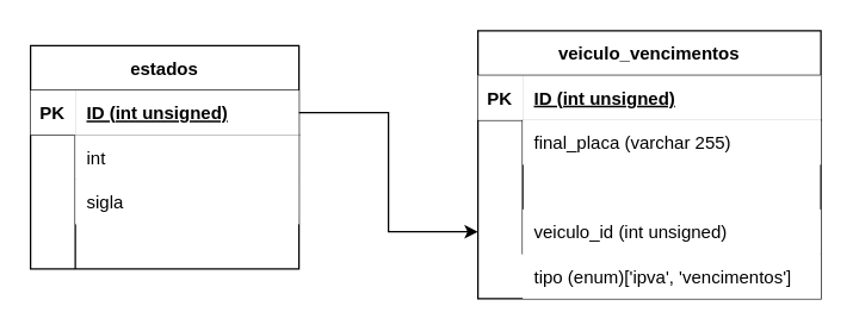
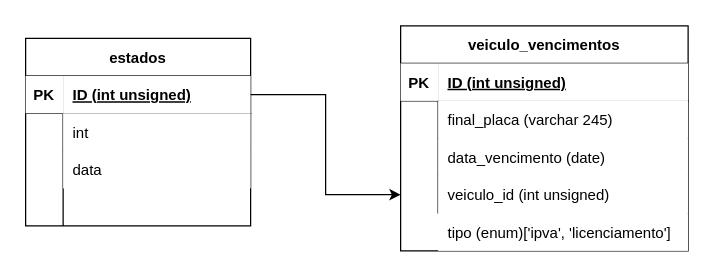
  <mxCell id="0" />
  <mxCell id="1" parent="0" />
  <mxCell id="2" value="veiculo_vencimentos" style="shape=table;startSize=30;container=1;collapsible=1;childLayout=tableLayout;fixedRows=1;rowLines=0;fontStyle=1;align=center;resizeLast=1;" vertex="1" parent="1"><mxGeometry x="320" y="20" width="230" height="180" as="geometry" /></mxCell>
  <mxCell id="3" value="" style="shape=partialRectangle;collapsible=0;dropTarget=0;pointerEvents=0;fillColor=none;top=0;left=0;bottom=1;right=0;points=[[0,0.5],[1,0.5]];portConstraint=eastwest;" vertex="1" parent="2"><mxGeometry y="30" width="230" height="30" as="geometry" /></mxCell>
  <mxCell id="4" value="PK" style="shape=partialRectangle;connectable=0;top=0;left=0;bottom=0;right=0;fontStyle=1;overflow=hidden;" vertex="1" parent="3"><mxGeometry width="30" height="30" as="geometry" /></mxCell>
  <mxCell id="5" value="ID (int unsigned)" style="shape=partialRectangle;connectable=0;top=0;left=0;bottom=0;right=0;align=left;spacingLeft=6;fontStyle=5;overflow=hidden;labelBorderColor=none;perimeterSpacing=0;" vertex="1" parent="3"><mxGeometry x="30" width="200" height="30" as="geometry" /></mxCell>
  <mxCell id="6" value="" style="shape=partialRectangle;collapsible=0;dropTarget=0;pointerEvents=0;fillColor=none;top=0;left=0;bottom=0;right=0;points=[[0,0.5],[1,0.5]];portConstraint=eastwest;" vertex="1" parent="2"><mxGeometry y="60" width="230" height="30" as="geometry" /></mxCell>
  <mxCell id="7" value="" style="shape=partialRectangle;connectable=0;fillColor=none;top=0;left=0;bottom=0;right=0;editable=1;overflow=hidden;" vertex="1" parent="6"><mxGeometry width="30" height="30" as="geometry" /></mxCell>
- <mxCell id="8" value="final_placa (varchar 255)" style="shape=partialRectangle;connectable=0;top=0;left=0;bottom=0;right=0;align=left;spacingLeft=6;overflow=hidden;labelBackgroundColor=none;labelBorderColor=none;" vertex="1" parent="6"><mxGeometry x="30" width="200" height="30" as="geometry" /></mxCell>
+ <mxCell id="8" value="final_placa (varchar 245)" style="shape=partialRectangle;connectable=0;top=0;left=0;bottom=0;right=0;align=left;spacingLeft=6;overflow=hidden;labelBackgroundColor=none;labelBorderColor=none;" vertex="1" parent="6"><mxGeometry x="30" width="200" height="30" as="geometry" /></mxCell>
  <mxCell id="9" value="" style="shape=partialRectangle;collapsible=0;dropTarget=0;pointerEvents=0;fillColor=none;top=0;left=0;bottom=0;right=0;points=[[0,0.5],[1,0.5]];portConstraint=eastwest;" vertex="1" parent="2"><mxGeometry y="90" width="230" height="30" as="geometry" /></mxCell>
  <mxCell id="10" value="" style="shape=partialRectangle;connectable=0;fillColor=none;top=0;left=0;bottom=0;right=0;editable=1;overflow=hidden;" vertex="1" parent="9"><mxGeometry width="30" height="30" as="geometry" /></mxCell>
+ <mxCell id="11" value="data_vencimento (date)" style="shape=partialRectangle;connectable=0;top=0;left=0;bottom=0;right=0;align=left;spacingLeft=6;overflow=hidden;labelBackgroundColor=none;" vertex="1" parent="9"><mxGeometry x="30" width="200" height="30" as="geometry" /></mxCell>
  <mxCell id="12" value="" style="shape=partialRectangle;collapsible=0;dropTarget=0;pointerEvents=0;fillColor=none;top=0;left=0;bottom=0;right=0;points=[[0,0.5],[1,0.5]];portConstraint=eastwest;" vertex="1" parent="2"><mxGeometry y="120" width="230" height="30" as="geometry" /></mxCell>
  <mxCell id="13" value="" style="shape=partialRectangle;connectable=0;fillColor=none;top=0;left=0;bottom=0;right=0;editable=1;overflow=hidden;" vertex="1" parent="12"><mxGeometry width="30" height="30" as="geometry" /></mxCell>
  <mxCell id="14" value="" style="shape=partialRectangle;connectable=0;fillColor=none;top=0;left=0;bottom=0;right=0;align=left;spacingLeft=6;overflow=hidden;" vertex="1" parent="12"><mxGeometry x="30" width="200" height="30" as="geometry" /></mxCell>
  <mxCell id="15" value="veiculo_id (int unsigned)" style="shape=partialRectangle;connectable=0;top=0;left=0;bottom=0;right=0;align=left;spacingLeft=6;overflow=hidden;labelBackgroundColor=none;" vertex="1" parent="1"><mxGeometry x="350" y="140" width="200" height="30" as="geometry" /></mxCell>
  <mxCell id="16" value="estados" style="shape=table;startSize=30;container=1;collapsible=1;childLayout=tableLayout;fixedRows=1;rowLines=0;fontStyle=1;align=center;resizeLast=1;" vertex="1" parent="1"><mxGeometry x="20" y="30" width="180" height="150" as="geometry" /></mxCell>
  <mxCell id="17" value="" style="shape=partialRectangle;collapsible=0;dropTarget=0;pointerEvents=0;fillColor=none;top=0;left=0;bottom=1;right=0;points=[[0,0.5],[1,0.5]];portConstraint=eastwest;" vertex="1" parent="16"><mxGeometry y="30" width="180" height="30" as="geometry" /></mxCell>
  <mxCell id="18" value="PK" style="shape=partialRectangle;connectable=0;top=0;left=0;bottom=0;right=0;fontStyle=1;overflow=hidden;" vertex="1" parent="17"><mxGeometry width="30" height="30" as="geometry" /></mxCell>
  <mxCell id="19" value="ID (int unsigned)" style="shape=partialRectangle;connectable=0;top=0;left=0;bottom=0;right=0;align=left;spacingLeft=6;fontStyle=5;overflow=hidden;labelBorderColor=none;perimeterSpacing=0;" vertex="1" parent="17"><mxGeometry x="30" width="150" height="30" as="geometry" /></mxCell>
  <mxCell id="20" value="" style="shape=partialRectangle;collapsible=0;dropTarget=0;pointerEvents=0;fillColor=none;top=0;left=0;bottom=0;right=0;points=[[0,0.5],[1,0.5]];portConstraint=eastwest;" vertex="1" parent="16"><mxGeometry y="60" width="180" height="30" as="geometry" /></mxCell>
  <mxCell id="21" value="" style="shape=partialRectangle;connectable=0;fillColor=none;top=0;left=0;bottom=0;right=0;editable=1;overflow=hidden;" vertex="1" parent="20"><mxGeometry width="30" height="30" as="geometry" /></mxCell>
  <mxCell id="22" value="int" style="shape=partialRectangle;connectable=0;top=0;left=0;bottom=0;right=0;align=left;spacingLeft=6;overflow=hidden;labelBackgroundColor=none;labelBorderColor=none;" vertex="1" parent="20"><mxGeometry x="30" width="150" height="30" as="geometry" /></mxCell>
  <mxCell id="23" value="" style="shape=partialRectangle;collapsible=0;dropTarget=0;pointerEvents=0;fillColor=none;top=0;left=0;bottom=0;right=0;points=[[0,0.5],[1,0.5]];portConstraint=eastwest;" vertex="1" parent="16"><mxGeometry y="90" width="180" height="30" as="geometry" /></mxCell>
  <mxCell id="24" value="" style="shape=partialRectangle;connectable=0;fillColor=none;top=0;left=0;bottom=0;right=0;editable=1;overflow=hidden;" vertex="1" parent="23"><mxGeometry width="30" height="30" as="geometry" /></mxCell>
- <mxCell id="25" value="sigla" style="shape=partialRectangle;connectable=0;top=0;left=0;bottom=0;right=0;align=left;spacingLeft=6;overflow=hidden;labelBackgroundColor=none;" vertex="1" parent="23"><mxGeometry x="30" width="150" height="30" as="geometry" /></mxCell>
+ <mxCell id="25" value="data" style="shape=partialRectangle;connectable=0;top=0;left=0;bottom=0;right=0;align=left;spacingLeft=6;overflow=hidden;labelBackgroundColor=none;" vertex="1" parent="23"><mxGeometry x="30" width="150" height="30" as="geometry" /></mxCell>
  <mxCell id="26" value="" style="shape=partialRectangle;collapsible=0;dropTarget=0;pointerEvents=0;fillColor=none;top=0;left=0;bottom=0;right=0;points=[[0,0.5],[1,0.5]];portConstraint=eastwest;" vertex="1" parent="16"><mxGeometry y="120" width="180" height="30" as="geometry" /></mxCell>
  <mxCell id="27" value="" style="shape=partialRectangle;connectable=0;fillColor=none;top=0;left=0;bottom=0;right=0;editable=1;overflow=hidden;" vertex="1" parent="26"><mxGeometry width="30" height="30" as="geometry" /></mxCell>
  <mxCell id="28" value="" style="shape=partialRectangle;connectable=0;fillColor=none;top=0;left=0;bottom=0;right=0;align=left;spacingLeft=6;overflow=hidden;" vertex="1" parent="26"><mxGeometry x="30" width="150" height="30" as="geometry" /></mxCell>
  <mxCell id="29" style="edgeStyle=orthogonalEdgeStyle;rounded=0;orthogonalLoop=1;jettySize=auto;html=1;entryX=0;entryY=0.5;entryDx=0;entryDy=0;" edge="1" parent="1" source="17" target="12"><mxGeometry relative="1" as="geometry" /></mxCell>
- <mxCell id="30" value="tipo (enum)['ipva', 'vencimentos']" style="shape=partialRectangle;connectable=0;top=0;left=0;bottom=0;right=0;align=left;spacingLeft=6;overflow=hidden;labelBackgroundColor=none;" vertex="1" parent="1"><mxGeometry x="350" y="170" width="200" height="30" as="geometry" /></mxCell>
+ <mxCell id="30" value="tipo (enum)['ipva', 'licenciamento']" style="shape=partialRectangle;connectable=0;top=0;left=0;bottom=0;right=0;align=left;spacingLeft=6;overflow=hidden;labelBackgroundColor=none;" vertex="1" parent="1"><mxGeometry x="350" y="170" width="200" height="30" as="geometry" /></mxCell>
